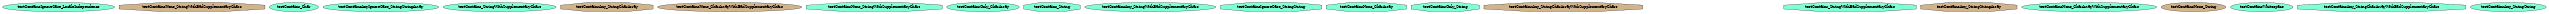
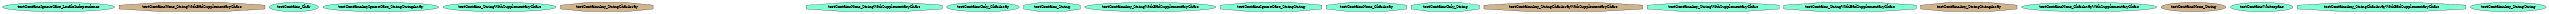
  digraph {
    node [style=filled fillcolor=aquamarine shape=octagon]
    testContainsIgnoreCase_LocaleIndependence [shape=ellipse]
    testContainsNone_StringWithBadSupplementaryChars [fillcolor=tan]
    testContains_Char [shape=ellipse]
    testContainsAnyIgnoreCase_StringStringArray [shape=ellipse]
    testContains_StringWithSupplementaryChars [shape=ellipse]
    testContainsAny_StringCharArray [fillcolor=tan]
-   testContainsNone_CharArrayWithBadSupplementaryChars [fillcolor=tan shape=ellipse]
    testContainsNone_StringWithSupplementaryChars
    testContainsOnly_CharArray [shape=ellipse]
    testContains_String
    testContainsAny_StringWithBadSupplementaryChars [shape=ellipse]
    testContainsIgnoreCase_StringString
    testContainsNone_CharArray
    testContainsOnly_String
    testContainsAny_StringCharArrayWithSupplementaryChars [fillcolor=tan]
+   testContainsAny_StringWithSupplementaryChars
    testContains_StringWithBadSupplementaryChars
    testContainsAny_StringStringArray [fillcolor=tan]
    testContainsNone_CharArrayWithSupplementaryChars [shape=ellipse]
    testContainsNone_String [fillcolor=tan shape=ellipse]
    testContainsWhitespace [shape=ellipse]
    testContainsAny_StringCharArrayWithBadSupplementaryChars
    testContainsAny_StringString [shape=ellipse]
  }
